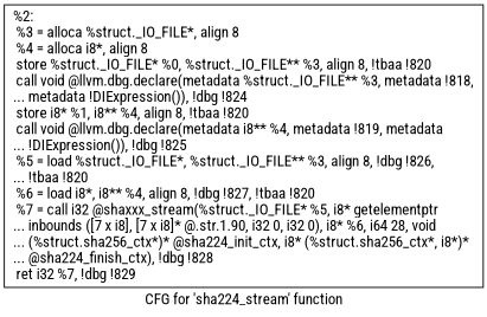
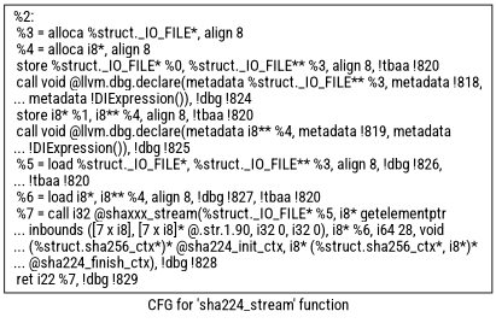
  digraph {
    label="CFG for 'sha224_stream' function"
    rankdir=LR
    fontname="Roboto Condensed"
-   n1 [label="{%2:\l  %3 = alloca %struct._IO_FILE*, align 8\l  %4 = alloca i8*, align 8\l  store %struct._IO_FILE* %0, %struct._IO_FILE** %3, align 8, !tbaa !820\l  call void @llvm.dbg.declare(metadata %struct._IO_FILE** %3, metadata !818,\l... metadata !DIExpression()), !dbg !824\l  store i8* %1, i8** %4, align 8, !tbaa !820\l  call void @llvm.dbg.declare(metadata i8** %4, metadata !819, metadata\l... !DIExpression()), !dbg !825\l  %5 = load %struct._IO_FILE*, %struct._IO_FILE** %3, align 8, !dbg !826,\l... !tbaa !820\l  %6 = load i8*, i8** %4, align 8, !dbg !827, !tbaa !820\l  %7 = call i32 @shaxxx_stream(%struct._IO_FILE* %5, i8* getelementptr\l... inbounds ([7 x i8], [7 x i8]* @.str.1.90, i32 0, i32 0), i8* %6, i64 28, void\l... (%struct.sha256_ctx*)* @sha224_init_ctx, i8* (%struct.sha256_ctx*, i8*)*\l... @sha224_finish_ctx), !dbg !828\l  ret i32 %7, !dbg !829\l}" shape=record fontname="Roboto Condensed"]
+   n1 [label="{%2:\l  %3 = alloca %struct._IO_FILE*, align 8\l  %4 = alloca i8*, align 8\l  store %struct._IO_FILE* %0, %struct._IO_FILE** %3, align 8, !tbaa !820\l  call void @llvm.dbg.declare(metadata %struct._IO_FILE** %3, metadata !818,\l... metadata !DIExpression()), !dbg !824\l  store i8* %1, i8** %4, align 8, !tbaa !820\l  call void @llvm.dbg.declare(metadata i8** %4, metadata !819, metadata\l... !DIExpression()), !dbg !825\l  %5 = load %struct._IO_FILE*, %struct._IO_FILE** %3, align 8, !dbg !826,\l... !tbaa !820\l  %6 = load i8*, i8** %4, align 8, !dbg !827, !tbaa !820\l  %7 = call i32 @shaxxx_stream(%struct._IO_FILE* %5, i8* getelementptr\l... inbounds ([7 x i8], [7 x i8]* @.str.1.90, i32 0, i32 0), i8* %6, i64 28, void\l... (%struct.sha256_ctx*)* @sha224_init_ctx, i8* (%struct.sha256_ctx*, i8*)*\l... @sha224_finish_ctx), !dbg !828\l  ret i22 %7, !dbg !829\l}" shape=record fontname="Roboto Condensed"]
  }
